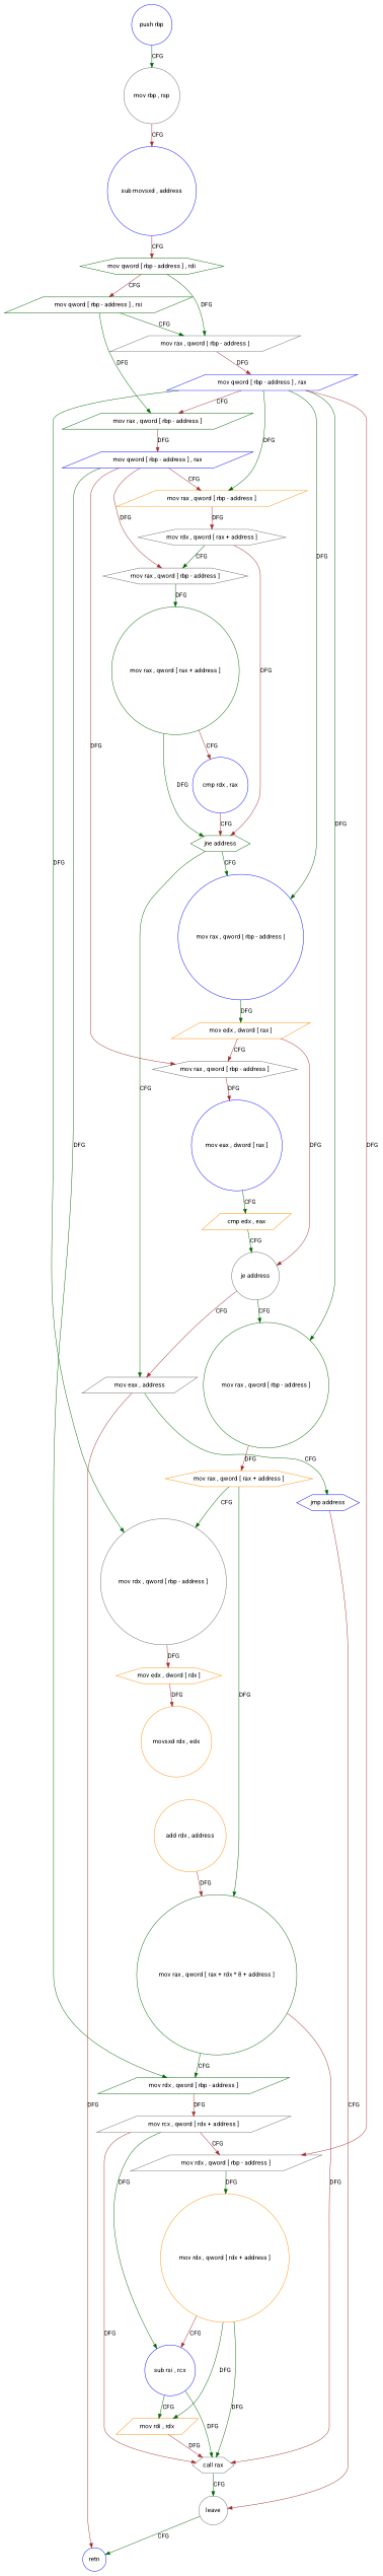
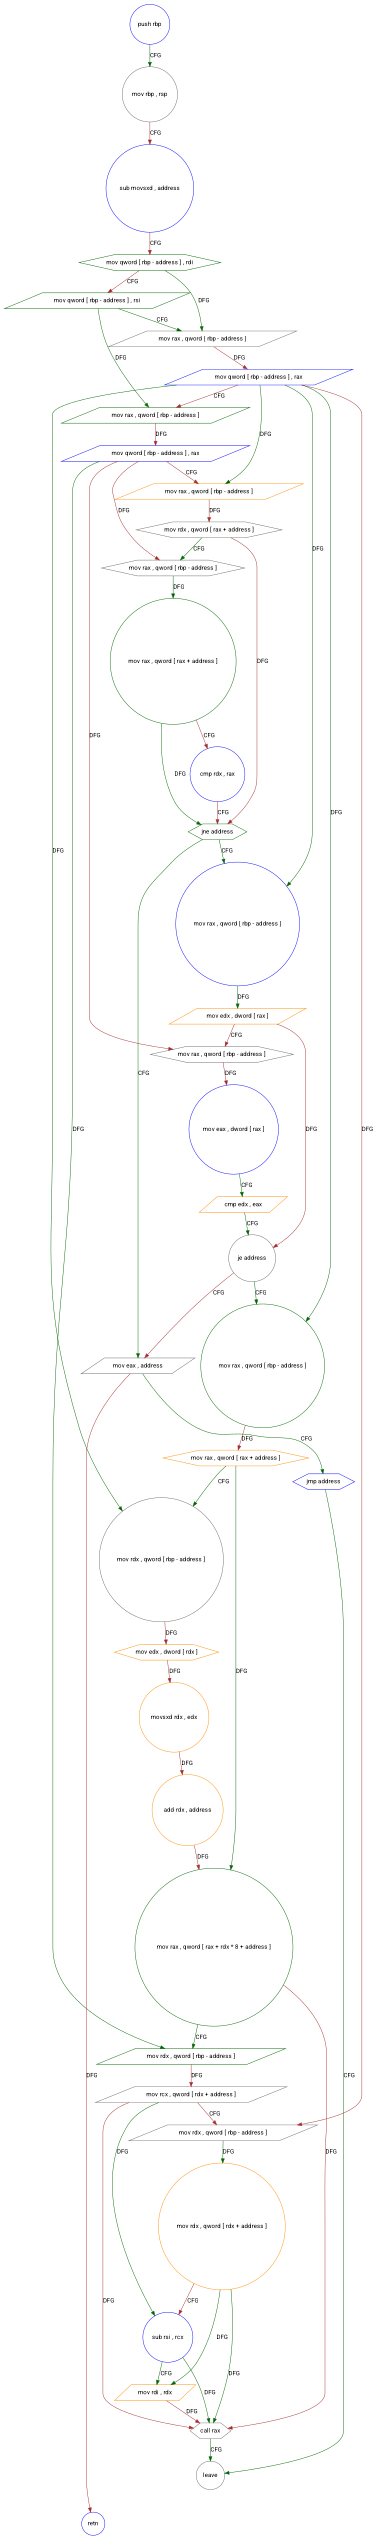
  digraph {
    fontname=Roboto
    node [color=gray40 fontname=Roboto shape=circle]
    edge [color=darkgreen fontname=Roboto]
    n1 [color=blue label="push rbp"]
    n2 [label="mov rbp , rsp"]
    n3 [color=blue label="sub movsxd , address"]
    n4 [color=darkgreen label="mov qword [ rbp - address ] , rdi" shape=hexagon]
    n5 [color=darkgreen label="mov qword [ rbp - address ] , rsi" shape=parallelogram]
    n6 [label="mov rax , qword [ rbp - address ]" shape=parallelogram]
    n7 [color=darkgreen label="mov rax , qword [ rbp - address ]" shape=parallelogram]
    n8 [color=blue label="mov qword [ rbp - address ] , rax" shape=parallelogram]
    n9 [color=blue label="mov qword [ rbp - address ] , rax" shape=parallelogram]
    n10 [color=darkorange label="mov rax , qword [ rbp - address ]" shape=parallelogram]
    n11 [color=blue label="mov rax , qword [ rbp - address ]"]
    n12 [color=darkgreen label="mov rax , qword [ rbp - address ]"]
    n13 [label="mov rdx , qword [ rbp - address ]"]
    n14 [label="mov rdx , qword [ rbp - address ]" shape=parallelogram]
    n15 [label="mov rdx , qword [ rax + address ]" shape=hexagon]
    n16 [color=darkorange label="mov edx , dword [ rax ]" shape=parallelogram]
    n17 [color=darkorange label="mov rax , qword [ rax + address ]" shape=hexagon]
    n18 [color=darkorange label="mov edx , dword [ rdx ]" shape=hexagon]
    n19 [color=darkorange label="mov rdx , qword [ rdx + address ]"]
    n20 [label="mov rax , qword [ rbp - address ]" shape=hexagon]
    n21 [label="mov rax , qword [ rbp - address ]" shape=hexagon]
    n22 [color=darkgreen label="mov rdx , qword [ rbp - address ]" shape=parallelogram]
    n23 [color=darkgreen label="mov rax , qword [ rax + address ]"]
    n24 [color=blue label="mov eax , dword [ rax ]"]
    n25 [label="mov rcx , qword [ rdx + address ]" shape=parallelogram]
    n26 [color=darkgreen label="jne address" shape=hexagon]
    n27 [label="mov eax , address" shape=parallelogram]
    n28 [color=blue label="cmp rdx , rax"]
    n29 [color=blue label="jmp address" shape=hexagon]
    n30 [color=blue label=retn]
    n31 [label=leave]
    n32 [label="je address"]
    n33 [color=darkorange label="cmp edx , eax" shape=parallelogram]
    n34 [color=darkgreen label="mov rax , qword [ rax + rdx * 8 + address ]"]
    n35 [label="call rax" shape=hexagon]
    n36 [color=darkorange label="movsxd rdx , edx"]
    n37 [color=darkorange label="add rdx , address"]
    n38 [color=blue label="sub rsi , rcx"]
    n39 [color=darkorange label="mov rdi , rdx" shape=parallelogram]
    n1 -> n2 [label=CFG]
    n2 -> n3 [color=brown label=CFG]
    n3 -> n4 [color=brown label=CFG]
    n4 -> n5 [color=brown label=CFG]
    n4 -> n6 [label=DFG]
    n5 -> n6 [label=CFG]
    n5 -> n7 [label=DFG]
    n6 -> n8 [color=brown label=DFG]
    n7 -> n9 [color=brown label=DFG]
    n8 -> n7 [color=brown label=CFG]
    n8 -> n10 [label=DFG]
    n8 -> n11 [label=DFG]
    n8 -> n12 [label=DFG]
    n8 -> n13 [label=DFG]
    n8 -> n14 [color=brown label=DFG]
    n9 -> n10 [color=brown label=CFG]
    n9 -> n20 [color=brown label=DFG]
    n9 -> n21 [color=brown label=DFG]
    n9 -> n22 [label=DFG]
    n10 -> n15 [color=brown label=DFG]
    n11 -> n16 [label=DFG]
    n12 -> n17 [color=brown label=DFG]
    n13 -> n18 [color=brown label=DFG]
    n14 -> n19 [label=DFG]
    n15 -> n20 [label=CFG]
    n15 -> n26 [color=brown label=DFG]
    n16 -> n21 [color=brown label=CFG]
    n16 -> n32 [color=brown label=DFG]
    n17 -> n13 [label=CFG]
    n17 -> n34 [label=DFG]
    n18 -> n36 [color=brown label=DFG]
    n19 -> n35 [label=DFG]
    n19 -> n38 [color=brown label=CFG]
    n19 -> n39 [label=DFG]
    n20 -> n23 [label=DFG]
    n21 -> n24 [color=brown label=DFG]
    n22 -> n25 [color=brown label=DFG]
    n23 -> n26 [label=DFG]
    n23 -> n28 [color=brown label=CFG]
    n24 -> n33 [label=CFG]
    n25 -> n14 [color=brown label=CFG]
    n25 -> n35 [color=brown label=DFG]
    n25 -> n38 [label=DFG]
    n26 -> n11 [label=CFG]
    n26 -> n27 [label=CFG]
    n27 -> n29 [label=CFG]
    n27 -> n30 [color=brown label=DFG]
    n28 -> n26 [color=brown label=CFG]
-   n29 -> n31 [color=brown label=CFG]
-   n31 -> n30 [label=CFG]
+   n29 -> n31 [label=CFG]
    n32 -> n12 [label=CFG]
    n32 -> n27 [color=brown label=CFG]
    n33 -> n32 [label=CFG]
    n34 -> n22 [label=CFG]
    n34 -> n35 [color=brown label=DFG]
    n35 -> n31 [label=CFG]
+   n36 -> n37 [color=brown label=DFG]
    n37 -> n34 [color=brown label=DFG]
    n38 -> n35 [label=DFG]
    n38 -> n39 [label=CFG]
    n39 -> n35 [color=brown label=DFG]
  }
